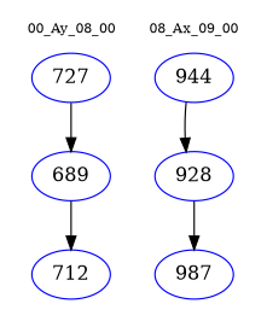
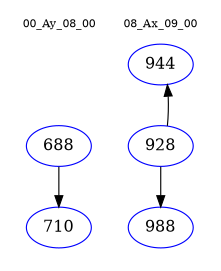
  digraph {
    node [color=blue]
    edge [color=black]
-   n1 [label=727]
-   n2 [label=689]
-   n3 [label=712]
+   n2 [label=688]
+   n3 [label=710]
    n4 [label=944]
    n5 [label=928]
-   n6 [label=987]
+   n6 [label=988]
    subgraph cluster_1 {
      color=white
      fontsize=10
      label="00_Ay_08_00"
-     n1
      n2
      n3
    }
    subgraph cluster_2 {
      color=white
      fontsize=10
      label="08_Ax_09_00"
      n4
      n5
      n6
    }
-   n1 -> n2
    n2 -> n3
-   n4 -> n5
+   n5 -> n4
    n5 -> n6
  }
